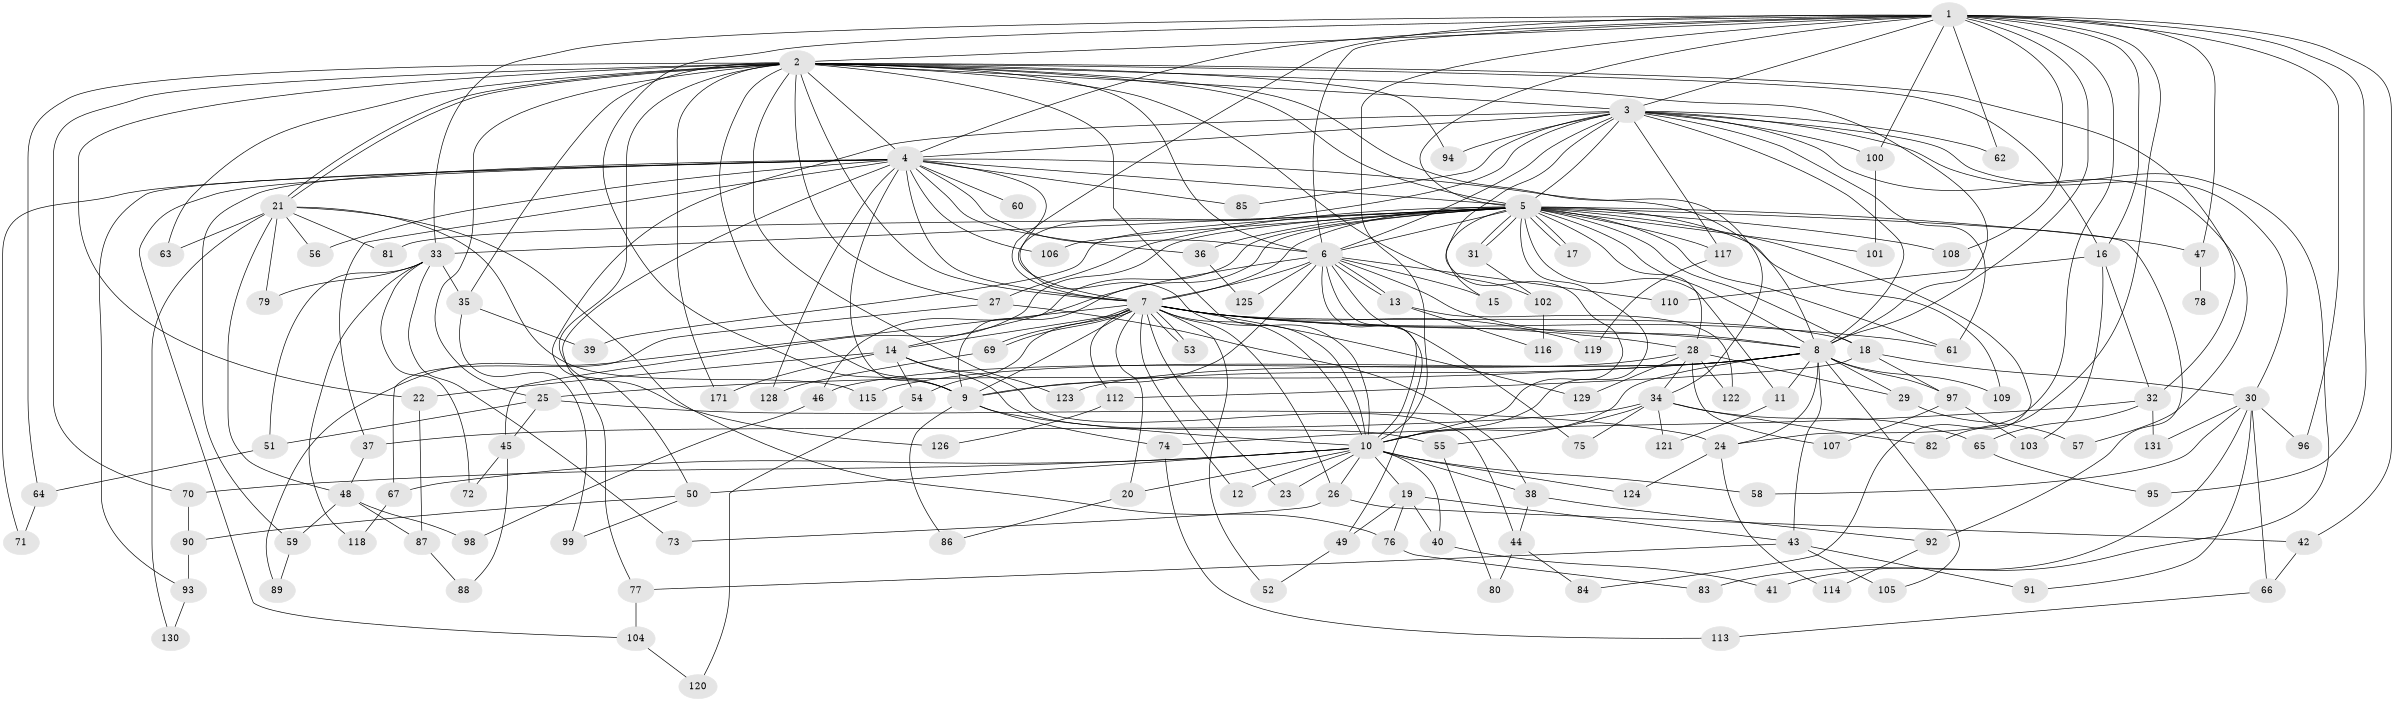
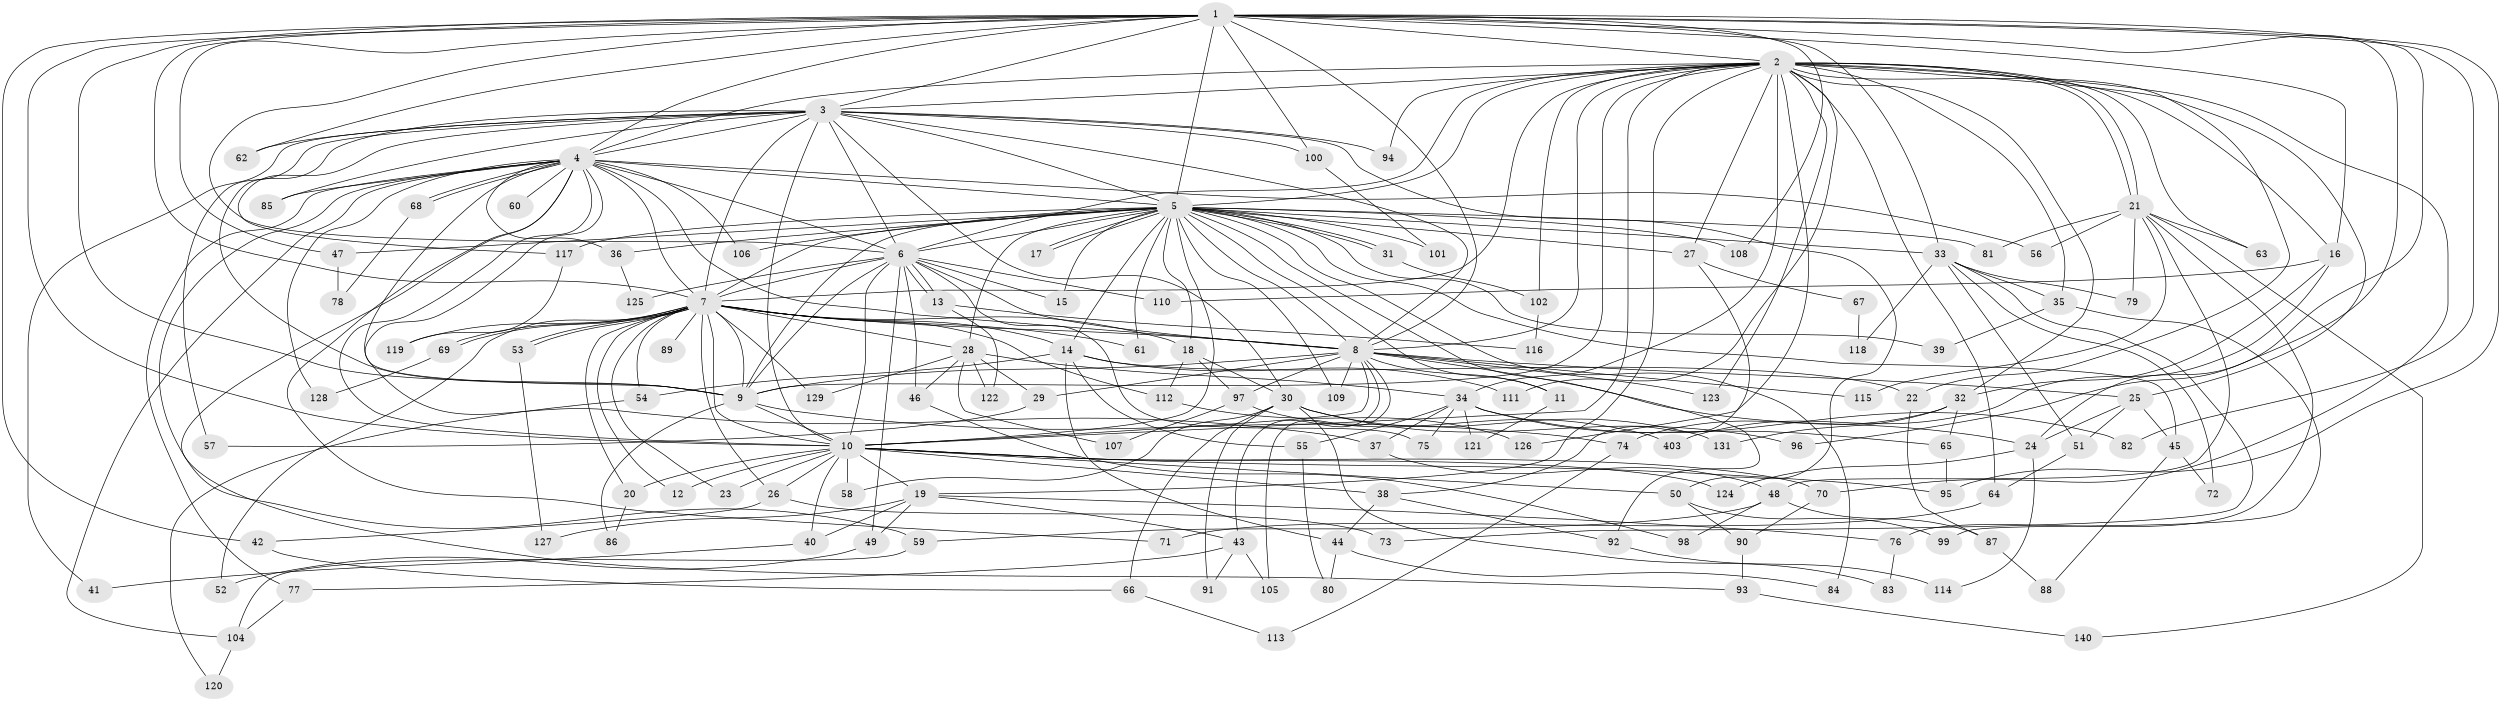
  graph {
    node [color=gray90 style=filled]
    1
    2
    3
    4
    5
    6
    7
    8
    9
    10
    16
    24
    33
    42
    47
    62
    82
    95
    96
    100
    108
    19
    21
    22
    25
    27
    32
    34
    35
    63
    64
    70
    94
    102
-   111 [label=171]
+   111
    123
    126
    30
    41
    50
    57
    85
    117
    36
    37
    56
    59
    60
+   68
    71
    77
    93
    104
    106
    128
    11
    14
    15
    17
    18
    28
    31
    39
    45
    61
    81
    84
    92
    101
    109
    13
    46
    49
    75
    110
    125
    12
    20
    23
    26
    52
    53
    54
    69
    89
    112
    119
    129
    29
    43
    97
    105
    115
    74
    86
    38
    40
    58
    67
    124
-   103
+   103 [label=403]
    114
    79
    51
    73
    72
    118
    66
    78
    76
+   127
    48
-   130
+   130 [label=140]
    87
    131
    65
    121
    55
    99
    90
    116
    83
    91
    120
    44
    122
    107
    88
    98
    113
    80
    1 -- 2
    1 -- 3
    1 -- 4
    1 -- 5
    1 -- 6
    1 -- 7
    1 -- 8
    1 -- 9
    1 -- 10
    1 -- 16
    1 -- 24
    1 -- 33
    1 -- 42
    1 -- 47
    1 -- 62
    1 -- 82
    1 -- 95
    1 -- 96
    1 -- 100
    1 -- 108
    2 -- 3
    2 -- 4
    2 -- 5
    2 -- 6
    2 -- 7
    2 -- 8
    2 -- 9
    2 -- 10
    2 -- 16
+   2 -- 19
    2 -- 21
    2 -- 21
    2 -- 22
    2 -- 25
    2 -- 27
    2 -- 32
    2 -- 34
    2 -- 35
    2 -- 63
    2 -- 64
    2 -- 70
    2 -- 94
    2 -- 102
    2 -- 111
    2 -- 123
    2 -- 126
    3 -- 4
    3 -- 5
    3 -- 6
    3 -- 7
    3 -- 8
-   3 -- 61
+   3 -- 9
    3 -- 10
    3 -- 62
    3 -- 100
    3 -- 94
    3 -- 30
    3 -- 41
    3 -- 50
    3 -- 57
    3 -- 85
    3 -- 117
    4 -- 5
    4 -- 6
    4 -- 7
    4 -- 8
    4 -- 9
    4 -- 10
    4 -- 85
    4 -- 36
    4 -- 37
    4 -- 56
    4 -- 59
    4 -- 60
+   4 -- 68
+   4 -- 68
    4 -- 71
    4 -- 77
    4 -- 93
    4 -- 104
    4 -- 106
    4 -- 128
    5 -- 6
    5 -- 7
    5 -- 8
    5 -- 9
    5 -- 10
    5 -- 33
    5 -- 47
    5 -- 108
    5 -- 27
    5 -- 117
    5 -- 36
    5 -- 106
    5 -- 11
    5 -- 14
    5 -- 15
    5 -- 17
    5 -- 17
    5 -- 18
    5 -- 28
    5 -- 31
    5 -- 31
    5 -- 39
    5 -- 45
    5 -- 61
    5 -- 81
    5 -- 84
    5 -- 92
    5 -- 101
    5 -- 109
    6 -- 7
    6 -- 8
    6 -- 9
    6 -- 10
    6 -- 15
    6 -- 13
    6 -- 13
    6 -- 46
    6 -- 49
    6 -- 75
    6 -- 110
    6 -- 125
    7 -- 8
    7 -- 9
    7 -- 10
    7 -- 14
    7 -- 18
    7 -- 28
    7 -- 61
    7 -- 12
    7 -- 20
    7 -- 23
    7 -- 26
    7 -- 52
    7 -- 53
    7 -- 53
    7 -- 54
    7 -- 69
    7 -- 69
    7 -- 89
    7 -- 112
    7 -- 119
    7 -- 129
    8 -- 9
    8 -- 10
    8 -- 24
    8 -- 25
    8 -- 123
    8 -- 11
    8 -- 109
    8 -- 29
    8 -- 43
    8 -- 97
    8 -- 105
    8 -- 115
    9 -- 10
    9 -- 74
    9 -- 86
    10 -- 19
    10 -- 70
    10 -- 50
    10 -- 12
    10 -- 20
    10 -- 23
    10 -- 26
    10 -- 38
    10 -- 40
    10 -- 58
-   10 -- 67
+   10 -- 95
    10 -- 124
    16 -- 32
    16 -- 110
    16 -- 103
    24 -- 124
    24 -- 114
    33 -- 35
    33 -- 79
    33 -- 51
    33 -- 73
    33 -- 72
    33 -- 118
    42 -- 66
    47 -- 78
    100 -- 101
    19 -- 49
    19 -- 43
    19 -- 40
    19 -- 76
+   19 -- 127
    21 -- 63
    21 -- 56
    21 -- 81
    21 -- 115
    21 -- 79
    21 -- 76
    21 -- 48
    21 -- 130
    22 -- 87
    25 -- 24
    25 -- 45
    25 -- 51
    27 -- 38
    27 -- 67
    32 -- 74
    32 -- 131
    32 -- 65
    34 -- 82
    34 -- 37
    34 -- 75
    34 -- 65
    34 -- 121
    34 -- 55
    35 -- 39
    35 -- 99
    64 -- 71
    70 -- 90
    102 -- 116
    30 -- 96
    30 -- 58
    30 -- 66
    30 -- 131
    30 -- 83
    30 -- 91
    50 -- 99
    50 -- 90
    117 -- 119
    36 -- 125
    37 -- 48
-   59 -- 89
+   59 -- 104
+   68 -- 78
    77 -- 104
    93 -- 130
    104 -- 120
    11 -- 121
    14 -- 22
    14 -- 111
    14 -- 54
    14 -- 55
    14 -- 44
    18 -- 30
    18 -- 112
    18 -- 97
    28 -- 34
    28 -- 46
    28 -- 129
    28 -- 29
    28 -- 122
    28 -- 107
    31 -- 102
    45 -- 72
    45 -- 88
    92 -- 114
    13 -- 116
    13 -- 122
    46 -- 98
    49 -- 52
    20 -- 86
    26 -- 42
    26 -- 73
+   53 -- 127
    54 -- 120
    69 -- 128
    112 -- 126
    29 -- 57
    43 -- 77
    43 -- 105
    43 -- 91
    97 -- 103
    97 -- 107
    74 -- 113
    38 -- 92
    38 -- 44
    40 -- 41
    67 -- 118
    51 -- 64
    66 -- 113
    76 -- 83
    48 -- 59
    48 -- 87
    48 -- 98
    87 -- 88
    65 -- 95
    55 -- 80
    90 -- 93
    44 -- 84
    44 -- 80
  }
